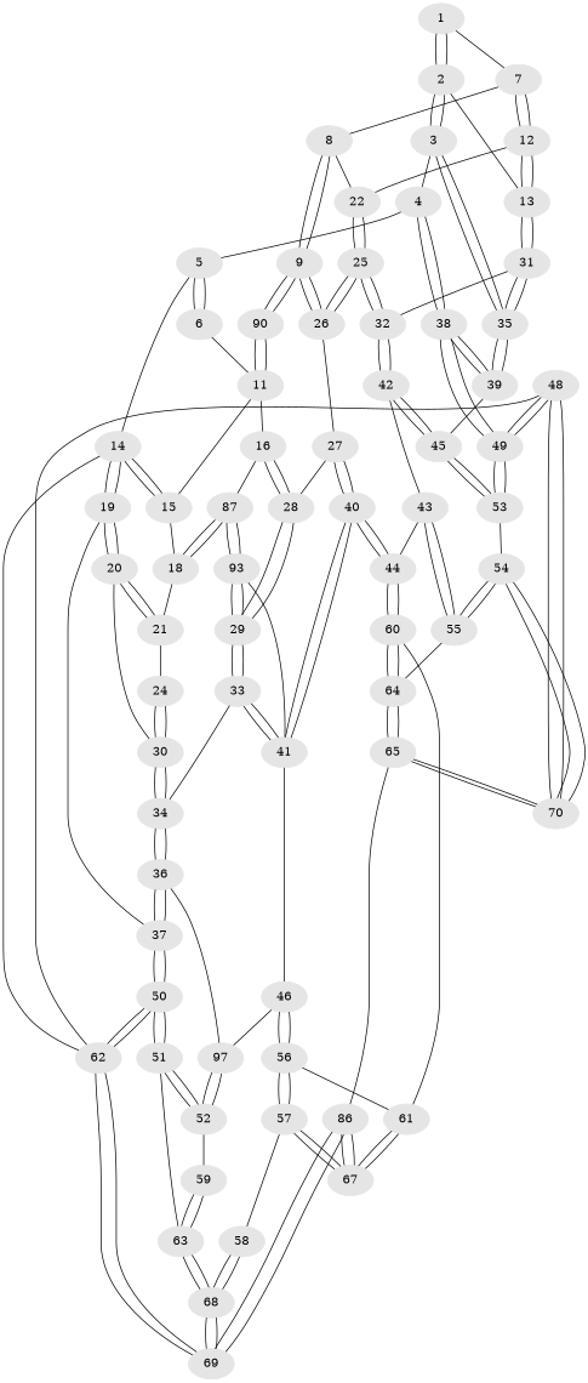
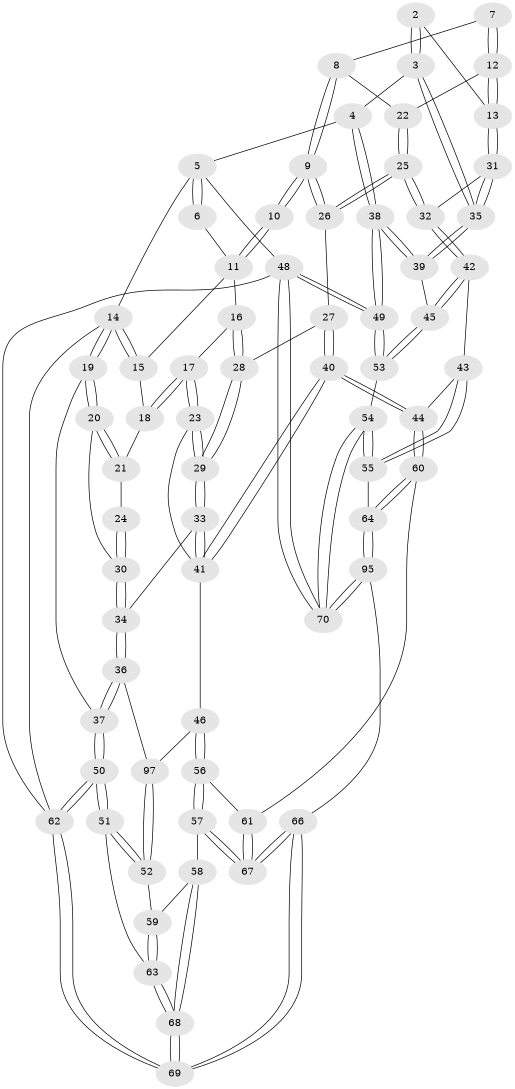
  graph {
    node [color=gray90 style=filled]
-   1
    2
    7
    3
    13
    8
    12
    4
    35
    31
    5
    38
    39
    6
    14
    48
    49
    11
    15
    19
    62
    70
    16
    9
    22
-   10 [label=90]
+   10
    26
    25
    27
-   17 [label=87]
+   17
    28
    18
    32
    20
    37
    69
    21
-   23 [label=93]
+   23
    29
    41
    24
    30
    50
    34
    33
    42
    40
    44
    36
    45
    43
    46
    n53 [label=97]
    52
    51
    53
    60
    56
    55
    64
    61
    54
    57
    59
    63
    68
-   65
+   65 [label=95]
    58
    67
-   66 [label=86]
-   1 -- 2
-   1 -- 2
-   1 -- 7
+   66
    2 -- 3
    2 -- 3
    2 -- 13
    7 -- 8
    7 -- 12
    7 -- 12
    3 -- 4
    3 -- 35
    3 -- 35
    13 -- 31
    13 -- 31
    8 -- 9
    8 -- 9
    8 -- 22
    12 -- 13
    12 -- 13
    12 -- 22
    4 -- 5
    4 -- 38
    4 -- 38
    35 -- 39
    35 -- 39
    31 -- 35
    31 -- 35
    31 -- 32
    5 -- 6
    5 -- 6
    5 -- 14
+   5 -- 48
    38 -- 39
    38 -- 39
    38 -- 49
    38 -- 49
    39 -- 45
    6 -- 11
    14 -- 15
    14 -- 15
    14 -- 19
    14 -- 19
    14 -- 62
    48 -- 49
    48 -- 49
    48 -- 62
    48 -- 70
    48 -- 70
    49 -- 53
    49 -- 53
    11 -- 15
    11 -- 16
    15 -- 18
    19 -- 20
    19 -- 20
    19 -- 37
    62 -- 69
    62 -- 69
    16 -- 17
    16 -- 28
    16 -- 28
    9 -- 10
    9 -- 10
    9 -- 26
    9 -- 26
    22 -- 25
    22 -- 25
    10 -- 11
    10 -- 11
    26 -- 27
    25 -- 26
    25 -- 26
    25 -- 32
    25 -- 32
    27 -- 28
    27 -- 40
    27 -- 40
    17 -- 18
    17 -- 18
    17 -- 23
    17 -- 23
    28 -- 29
    28 -- 29
    18 -- 21
    32 -- 42
    32 -- 42
    20 -- 21
    20 -- 21
    20 -- 30
    37 -- 50
    37 -- 50
    21 -- 24
    23 -- 29
    23 -- 29
    23 -- 41
    29 -- 33
    29 -- 33
    41 -- 46
    24 -- 30
    24 -- 30
    30 -- 34
    30 -- 34
    50 -- 62
    50 -- 62
    50 -- 51
    50 -- 51
    34 -- 36
    34 -- 36
    33 -- 41
    33 -- 41
    33 -- 34
    42 -- 45
    42 -- 45
    42 -- 43
    40 -- 41
    40 -- 41
    40 -- 44
    40 -- 44
    44 -- 60
    44 -- 60
    36 -- 37
    36 -- 37
    36 -- n53
    45 -- 53
    45 -- 53
    43 -- 44
    43 -- 55
    43 -- 55
    46 -- n53
    46 -- 56
    46 -- 56
    n53 -- 52
    n53 -- 52
    52 -- 59
    51 -- 52
    51 -- 52
    51 -- 63
    53 -- 54
    60 -- 64
    60 -- 64
    60 -- 61
    56 -- 61
    56 -- 57
    56 -- 57
    55 -- 64
    64 -- 65
    64 -- 65
    61 -- 67
    61 -- 67
    54 -- 70
    54 -- 70
    54 -- 55
    54 -- 55
    57 -- 58
    57 -- 67
    57 -- 67
    59 -- 63
    59 -- 63
    63 -- 68
    63 -- 68
    68 -- 69
    68 -- 69
    65 -- 70
    65 -- 70
    65 -- 66
+   58 -- 59
    58 -- 68
    58 -- 68
    66 -- 69
    66 -- 69
    66 -- 67
    66 -- 67
  }
